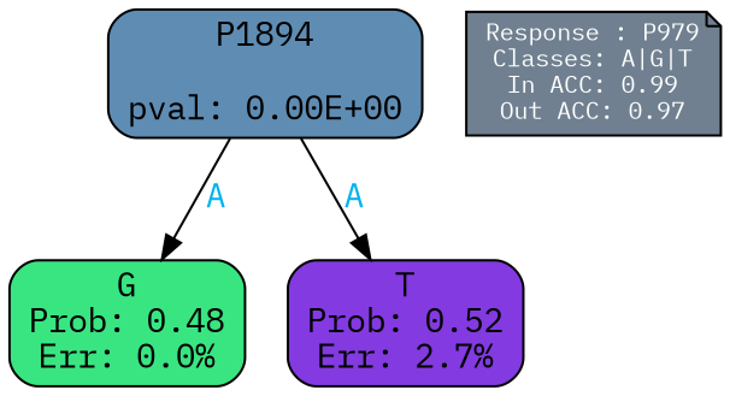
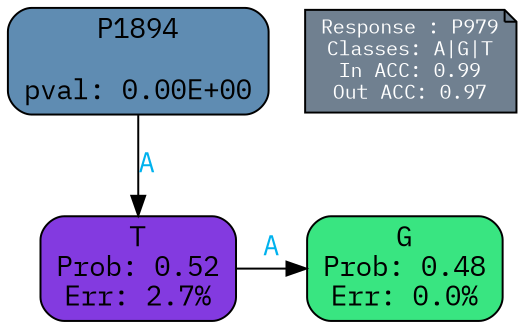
  digraph {
    fontname="IBM Plex Mono"
    ranksep=equally
    splines=polylines
    node [color=black fontname="IBM Plex Mono" shape=box style="filled, rounded"]
    edge [fontcolor=deepskyblue2 fontname="IBM Plex Mono"]
    n1 [fillcolor="#39e581" label="G\nProb: 0.48\nErr: 0.0%"]
    n2 [fillcolor="#833ae0" label="T\nProb: 0.52\nErr: 2.7%"]
    n3 [align=left fillcolor=slategray fontcolor=white fontsize=10 label="Response : P979\nClasses: A|G|T\nIn ACC: 0.99\nOut ACC: 0.97\n" shape=note style=filled]
    n4 [fillcolor="#5f8cb2" label="P1894\n\npval: 0.00E+00"]
    subgraph sub_1 {
      rank=same
      n1
      n2
    }
    subgraph sub_2 {
      rank=same
      n3
      n4
    }
-   n4 -> n1 [label=A]
+   n2 -> n1 [label=A]
    n4 -> n2 [label=A]
  }
